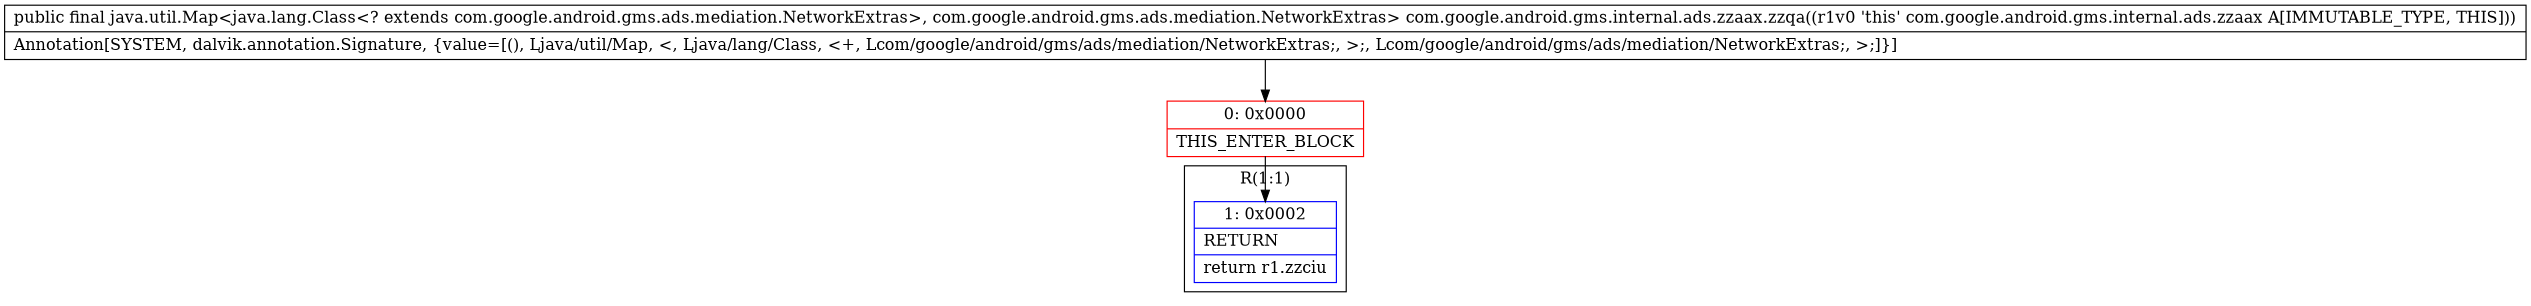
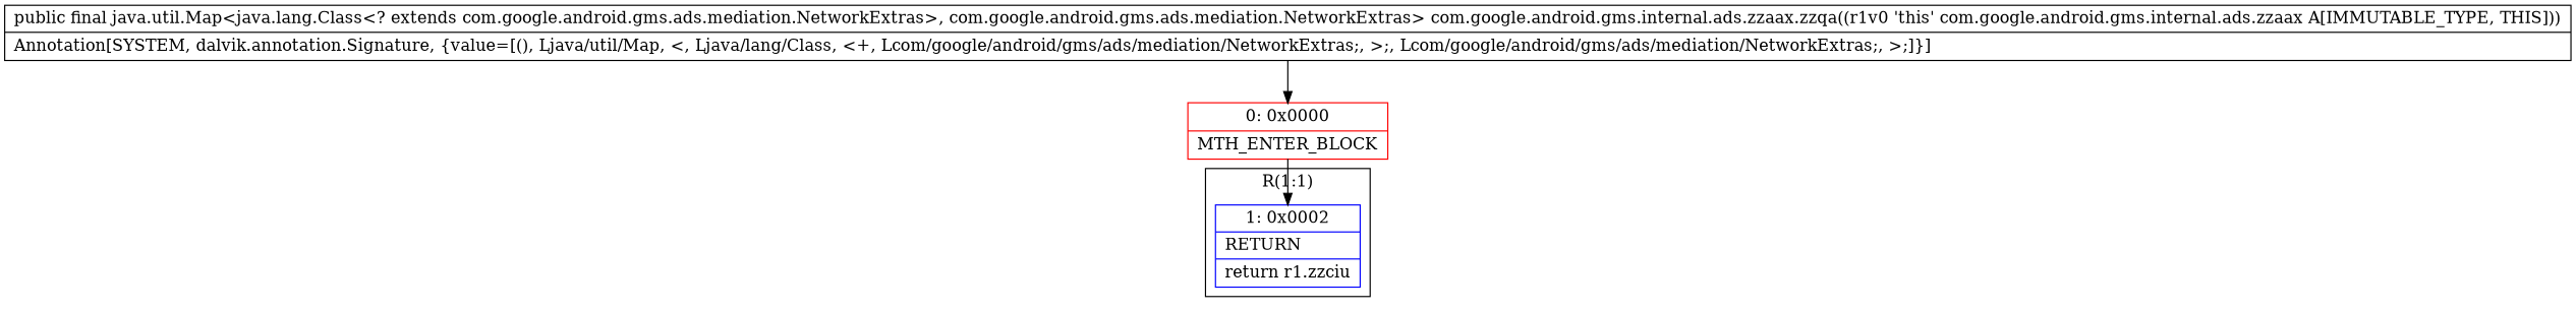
  digraph {
    node [shape=record]
    n1 [color=blue label="{1\:\ 0x0002|RETURN\l|return r1.zzciu\l}"]
-   n2 [color=red label="{0\:\ 0x0000|THIS_ENTER_BLOCK\l}"]
+   n2 [color=red label="{0\:\ 0x0000|MTH_ENTER_BLOCK\l}"]
    n3 [label="{public final java.util.Map\<java.lang.Class\<? extends com.google.android.gms.ads.mediation.NetworkExtras\>, com.google.android.gms.ads.mediation.NetworkExtras\> com.google.android.gms.internal.ads.zzaax.zzqa((r1v0 'this' com.google.android.gms.internal.ads.zzaax A[IMMUTABLE_TYPE, THIS]))  | Annotation[SYSTEM, dalvik.annotation.Signature, \{value=[(), Ljava\/util\/Map, \<, Ljava\/lang\/Class, \<+, Lcom\/google\/android\/gms\/ads\/mediation\/NetworkExtras;, \>;, Lcom\/google\/android\/gms\/ads\/mediation\/NetworkExtras;, \>;]\}]\l}"]
    subgraph cluster_1 {
      label="R(1:1)"
      n1
    }
    n2 -> n1
    n3 -> n2
  }
